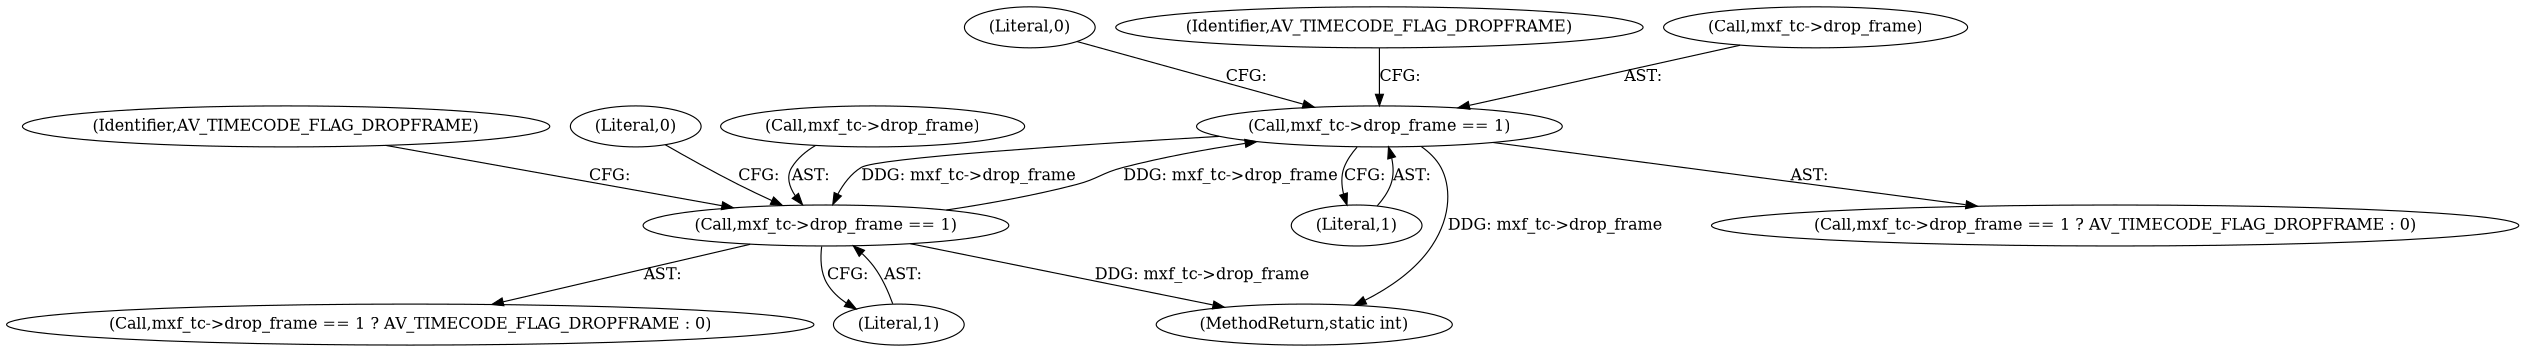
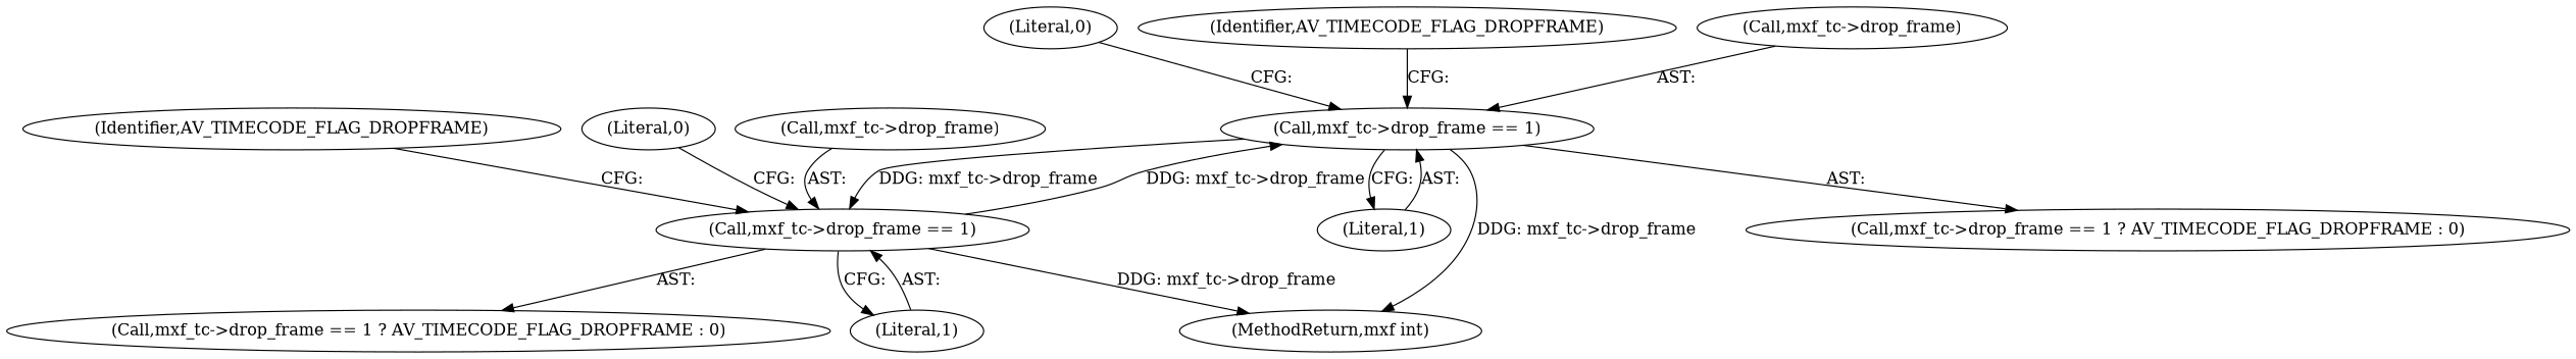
  digraph {
    n1 [label="(Call,mxf_tc->drop_frame == 1)"]
    n2 [label="(Call,mxf_tc->drop_frame == 1)"]
    n3 [label="(Call,mxf_tc->drop_frame == 1 ? AV_TIMECODE_FLAG_DROPFRAME : 0)"]
    n4 [label="(Literal,1)"]
-   n5 [label="(MethodReturn,static int)"]
+   n5 [label="(MethodReturn,mxf int)"]
    n6 [label="(Call,mxf_tc->drop_frame == 1 ? AV_TIMECODE_FLAG_DROPFRAME : 0)"]
    n7 [label="(Literal,1)"]
    n8 [label="(Literal,0)"]
    n9 [label="(Identifier,AV_TIMECODE_FLAG_DROPFRAME)"]
    n10 [label="(Identifier,AV_TIMECODE_FLAG_DROPFRAME)"]
    n11 [label="(Literal,0)"]
    n12 [label="(Call,mxf_tc->drop_frame)"]
    n13 [label="(Call,mxf_tc->drop_frame)"]
    n1 -> n2 [label="DDG: mxf_tc->drop_frame"]
    n1 -> n3 [label="AST: "]
    n1 -> n4 [label="CFG: "]
    n1 -> n5 [label="DDG: mxf_tc->drop_frame"]
    n2 -> n1 [label="DDG: mxf_tc->drop_frame"]
    n2 -> n5 [label="DDG: mxf_tc->drop_frame"]
    n2 -> n6 [label="AST: "]
    n2 -> n7 [label="CFG: "]
    n4 -> n1 [label="AST: "]
    n7 -> n2 [label="AST: "]
    n8 -> n1 [label="CFG: "]
    n9 -> n1 [label="CFG: "]
    n10 -> n2 [label="CFG: "]
    n11 -> n2 [label="CFG: "]
    n12 -> n2 [label="AST: "]
    n13 -> n1 [label="AST: "]
  }
